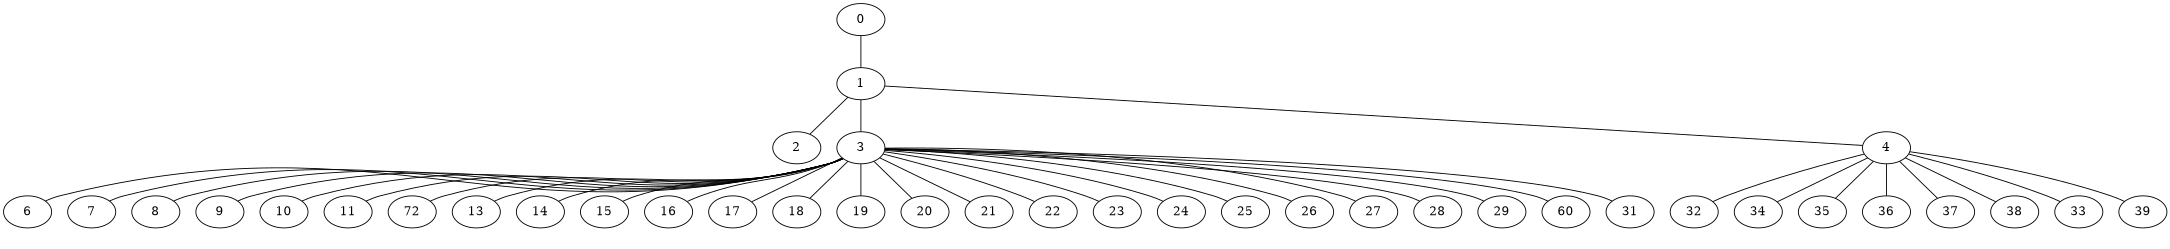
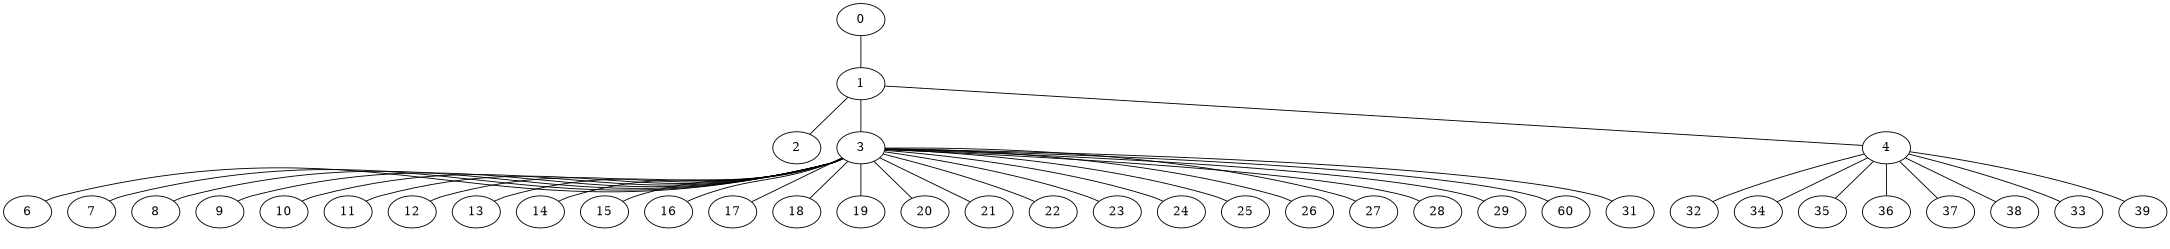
  graph {
    0
    1
    2
    3
    4
    6
    7
    8
    9
    10
    11
-   12 [label=72]
+   12
    13
    14
    15
    16
    17
    18
    19
    20
    21
    22
    23
    24
    25
    26
    27
    28
    29
    n30 [label=60]
    31
    32
    34
    35
    36
    37
    38
    33
    39
    0 -- 1
    1 -- 2
    1 -- 3
    1 -- 4
    3 -- 6
    3 -- 7
    3 -- 8
    3 -- 9
    3 -- 10
    3 -- 11
    3 -- 12
    3 -- 13
    3 -- 14
    3 -- 15
    3 -- 16
    3 -- 17
    3 -- 18
    3 -- 19
    3 -- 20
    3 -- 21
    3 -- 22
    3 -- 23
    3 -- 24
    3 -- 25
    3 -- 26
    3 -- 27
    3 -- 28
    3 -- 29
    3 -- n30
    3 -- 31
    4 -- 32
    4 -- 34
    4 -- 35
    4 -- 36
    4 -- 37
    4 -- 38
    4 -- 33
    4 -- 39
  }
